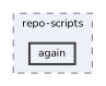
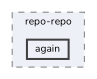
  digraph {
    compound=true
    fontname=Nunito
    n1 [color=grey25 fillcolor="#edf0f7" fontname=Nunito fontsize=10 height=0.2 label=again shape=box style="filled,bold" width=0.4]
    subgraph cluster_1 {
      bgcolor="#edf0f7"
      fontsize=10
-     label="repo-scripts"
+     label="repo-repo"
      pencolor=grey50
      style="filled,dashed"
      n1
    }
  }
